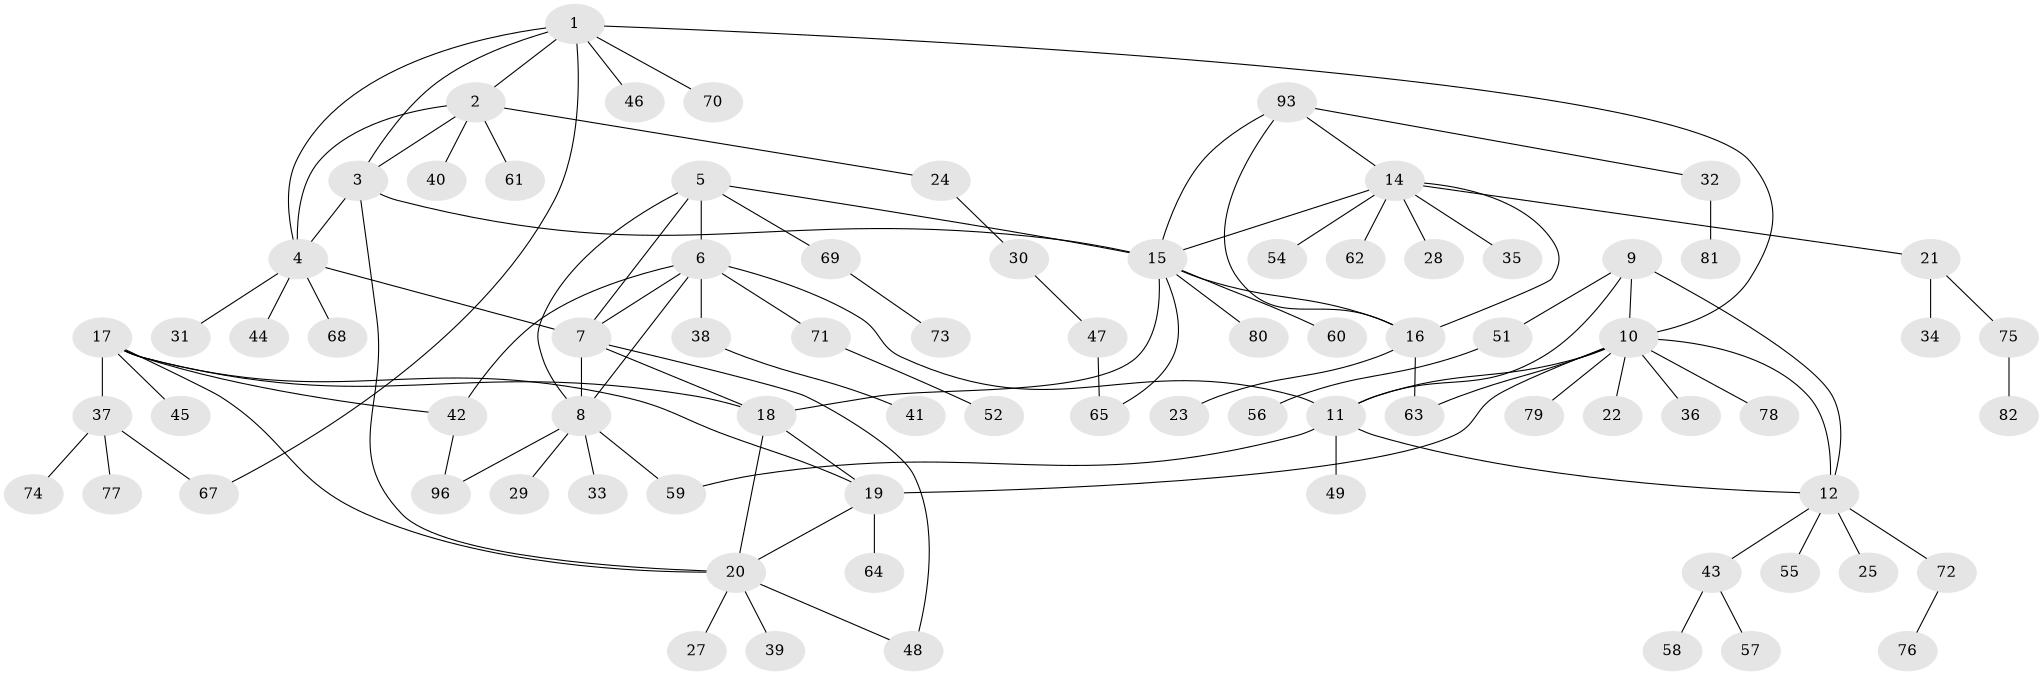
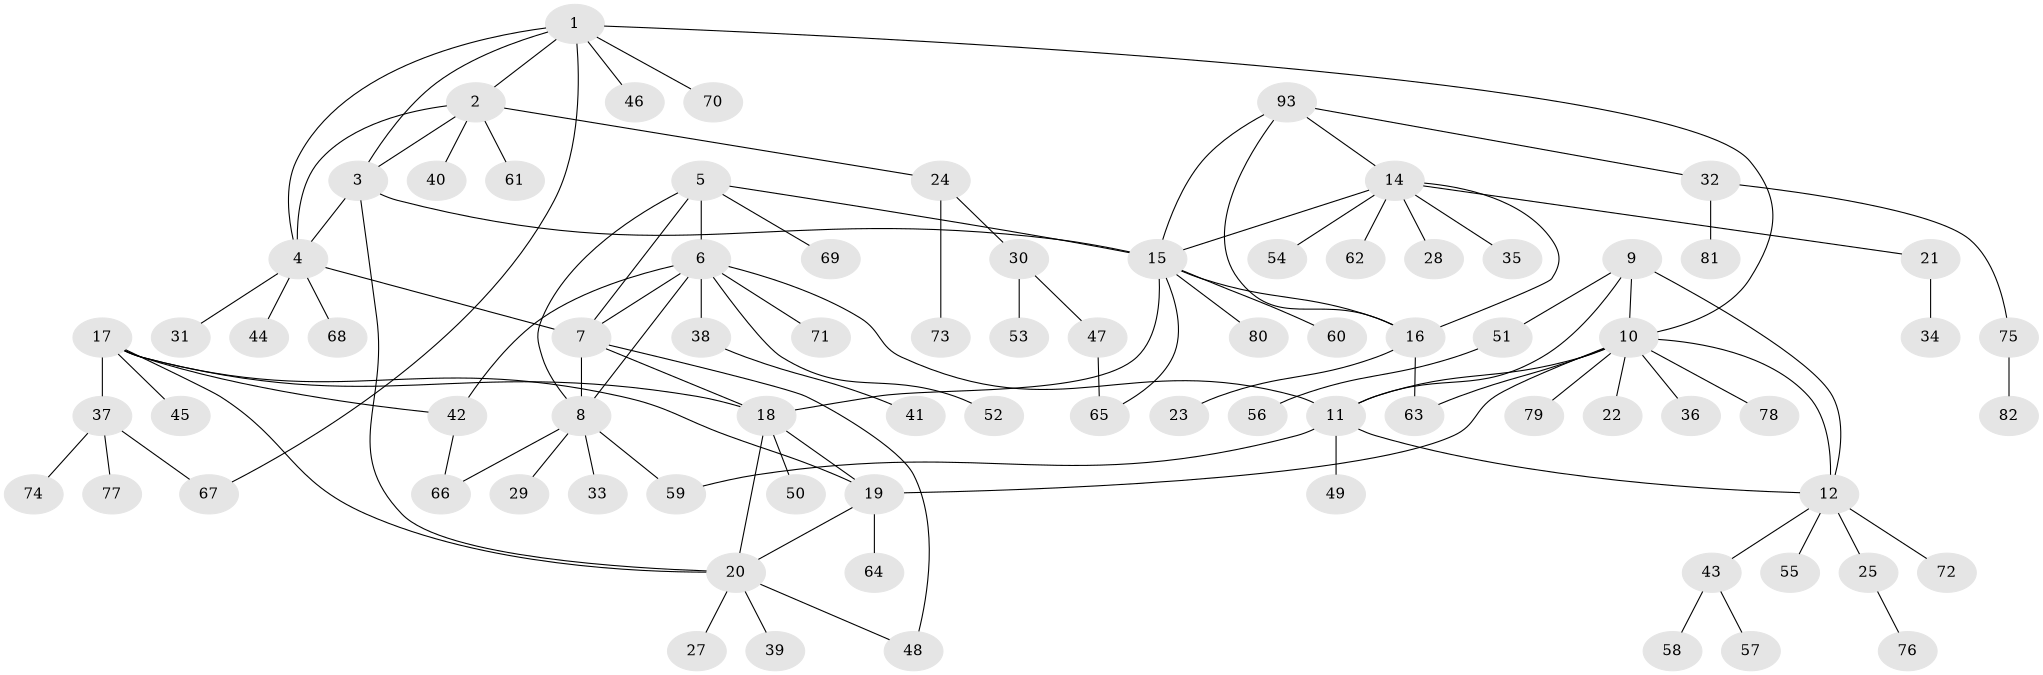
  graph {
    node [color=gray90 style=filled]
    1
    2
    3
    4
    10
    46
    67
    70
    24
    40
    61
    15
    20
    7
    31
    44
    68
    11
    12
    19
    22
    36
    63
    78
    79
    30
    73
    18
    16
    60
    65
    80
    48
    27
    39
    8
    5
    6
    69
    38
    42
    52
    71
    29
    33
    59
-   66 [label=96]
+   66
    49
    41
+   50
    9
    51
    25
    43
    55
    72
    56
    64
    57
    58
    76
    n62 [label=93]
    14
    32
    21
    28
    35
    54
    62
    23
    75
    81
    34
    17
    37
    45
    74
    77
    47
+   53
    82
    1 -- 2
    1 -- 3
    1 -- 4
    1 -- 10
    1 -- 46
    1 -- 67
    1 -- 70
    2 -- 3
    2 -- 4
    2 -- 24
    2 -- 40
    2 -- 61
    3 -- 4
    3 -- 15
    3 -- 20
    4 -- 7
    4 -- 31
    4 -- 44
    4 -- 68
    10 -- 11
    10 -- 12
    10 -- 19
    10 -- 22
    10 -- 36
    10 -- 63
    10 -- 78
    10 -- 79
    24 -- 30
-   69 -- 73
+   24 -- 73
    15 -- 18
    15 -- 16
    15 -- 60
    15 -- 65
    15 -- 80
    20 -- 48
    20 -- 27
    20 -- 39
    7 -- 18
    7 -- 48
    7 -- 8
    11 -- 12
    11 -- 59
    11 -- 49
    12 -- 25
    12 -- 43
    12 -- 55
    12 -- 72
    19 -- 20
    19 -- 64
    30 -- 47
+   30 -- 53
    18 -- 20
    18 -- 19
+   18 -- 50
    16 -- 63
    16 -- 23
    8 -- 29
    8 -- 33
    8 -- 59
    8 -- 66
    5 -- 15
    5 -- 7
    5 -- 8
    5 -- 6
    5 -- 69
    6 -- 7
    6 -- 11
    6 -- 8
    6 -- 38
    6 -- 42
-   71 -- 52
+   6 -- 52
    6 -- 71
    38 -- 41
    42 -- 66
    9 -- 10
    9 -- 11
    9 -- 12
    9 -- 51
    51 -- 56
    43 -- 57
    43 -- 58
-   72 -- 76
+   25 -- 76
    n62 -- 15
    n62 -- 16
    n62 -- 14
    n62 -- 32
    14 -- 15
    14 -- 16
    14 -- 21
    14 -- 28
    14 -- 35
    14 -- 54
    14 -- 62
-   21 -- 75
+   32 -- 75
    32 -- 81
    21 -- 34
    75 -- 82
    17 -- 20
    17 -- 19
    17 -- 18
    17 -- 42
    17 -- 37
    17 -- 45
    37 -- 67
    37 -- 74
    37 -- 77
    47 -- 65
  }
